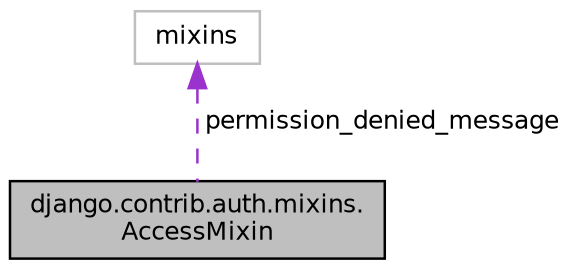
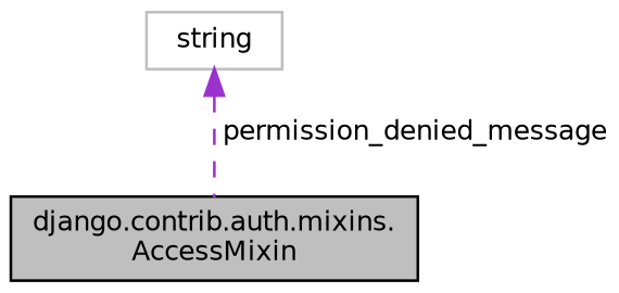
  digraph {
    node [fontname=Helvetica fontsize=10 shape=record style=filled]
    n1 [color=black fillcolor=grey75 fontcolor=black height=0.2 label="django.contrib.auth.mixins.\lAccessMixin" width=0.4]
-   n2 [color=grey75 fillcolor=white height=0.2 label=mixins width=0.4]
+   n2 [color=grey75 fillcolor=white height=0.2 label=string width=0.4]
    n2 -> n1 [color=darkorchid3 dir=back fontname=Helvetica fontsize=10 label=" permission_denied_message" labelfontname=Helvetica labelfontsize=10 style=dashed]
  }
